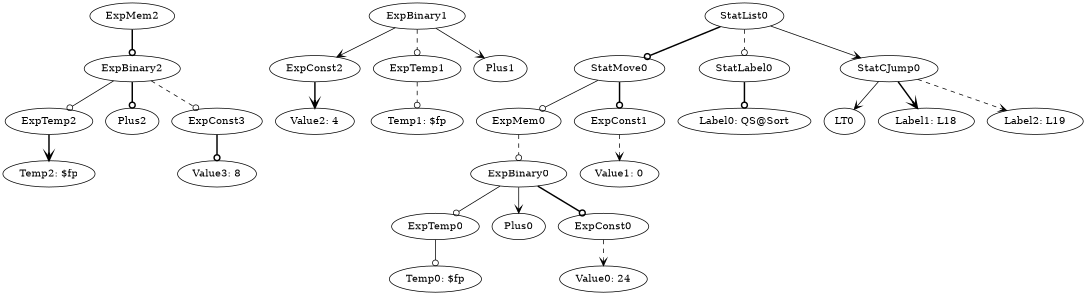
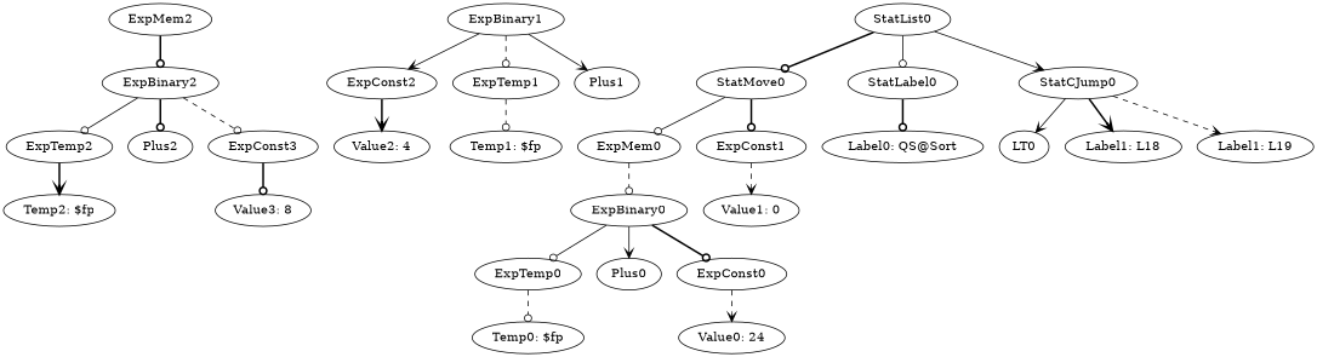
  digraph {
    ordering=out
    edge [arrowhead=odot style=solid]
    ExpBinary2
    ExpTemp2
    Plus2
    ExpConst3
    "Temp2: $fp"
    "Value3: 8"
    ExpConst2
    "Value2: 4"
    ExpBinary0
    ExpTemp0
    Plus0
    ExpConst0
    "Temp0: $fp"
    "Value0: 24"
    StatMove0
    ExpMem0
    ExpConst1
    "Value1: 0"
    ExpMem2
    StatList0
    StatLabel0
    StatCJump0
    "Label0: QS@Sort"
    LT0
    "Label1: L18"
-   "Label2: L19"
+   "Label2: L19" [label="Label1: L19"]
    ExpBinary1
    ExpTemp1
    Plus1
    "Temp1: $fp"
    ExpBinary2 -> ExpTemp2
    ExpBinary2 -> Plus2 [style=bold]
    ExpBinary2 -> ExpConst3 [style=dashed]
    ExpTemp2 -> "Temp2: $fp" [arrowhead=vee style=bold]
    ExpConst3 -> "Value3: 8" [style=bold]
    ExpConst2 -> "Value2: 4" [arrowhead=vee style=bold]
    ExpBinary0 -> ExpTemp0
    ExpBinary0 -> Plus0 [arrowhead=vee]
    ExpBinary0 -> ExpConst0 [style=bold]
-   ExpTemp0 -> "Temp0: $fp"
+   ExpTemp0 -> "Temp0: $fp" [style=dashed]
    ExpConst0 -> "Value0: 24" [arrowhead=vee style=dashed]
    StatMove0 -> ExpMem0
    StatMove0 -> ExpConst1 [style=bold]
    ExpMem0 -> ExpBinary0 [style=dashed]
    ExpConst1 -> "Value1: 0" [arrowhead=vee style=dashed]
    ExpMem2 -> ExpBinary2 [style=bold]
    StatList0 -> StatMove0 [style=bold]
-   StatList0 -> StatLabel0 [style=dashed]
+   StatList0 -> StatLabel0
    StatList0 -> StatCJump0 [arrowhead=vee]
    StatLabel0 -> "Label0: QS@Sort" [style=bold]
    StatCJump0 -> LT0 [arrowhead=vee]
    StatCJump0 -> "Label1: L18" [arrowhead=vee style=bold]
    StatCJump0 -> "Label2: L19" [arrowhead=vee style=dashed]
    ExpBinary1 -> ExpConst2 [arrowhead=vee]
    ExpBinary1 -> ExpTemp1 [style=dashed]
    ExpBinary1 -> Plus1 [arrowhead=vee]
    ExpTemp1 -> "Temp1: $fp" [style=dashed]
  }
